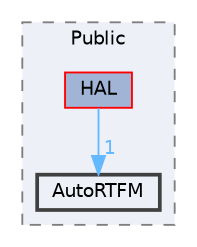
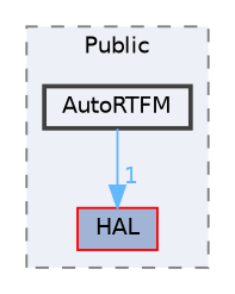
  digraph {
    compound=true
    node [fontname=Helvetica fontsize=10 shape=box]
    n1 [color=red fillcolor="#a2b4d6" height=0.2 label=HAL style=filled width=0.4]
    n2 [color=grey25 fillcolor="#edf0f7" height=0.2 label=AutoRTFM style="filled,bold" width=0.4]
    subgraph cluster_1 {
      bgcolor="#edf0f7"
      fontname=Helvetica
      fontsize=10
      label=Public
      pencolor=grey50
      style="filled,dashed"
      n1
      n2
    }
-   n1 -> n2 [color=steelblue1 fontcolor=steelblue1 fontname=Helvetica fontsize=10 headlabel=1 labeldistance=1.5 labelfontname=Helvetica labelfontsize=10]
+   n2 -> n1 [color=steelblue1 fontcolor=steelblue1 fontname=Helvetica fontsize=10 headlabel=1 labeldistance=1.5 labelfontname=Helvetica labelfontsize=10]
  }
